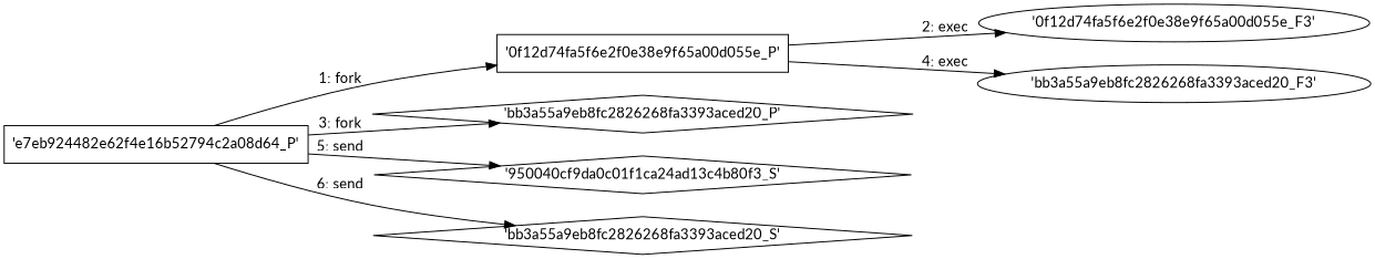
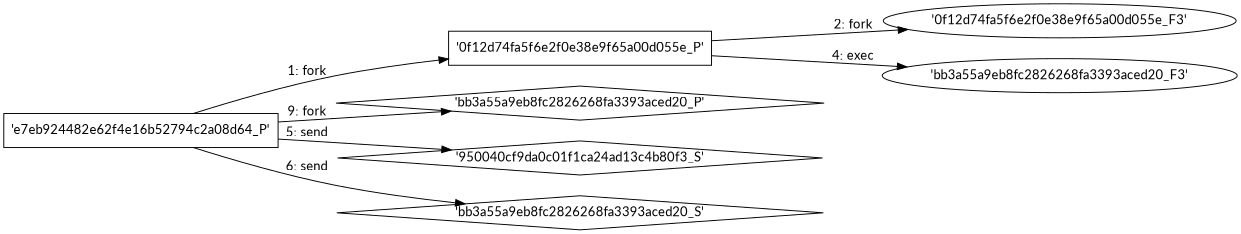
  digraph {
    engine=neato
    fixedsize=false
    fontname=Lato
    fontsize=10
    nodesep=0.3
    rankdir=LR
    ranksep=0
    splines=true
    node [fontname=Lato node_type=Process shape=diamond]
    edge [fontname=Lato]
    "'e7eb924482e62f4e16b52794c2a08d64_P'" [shape=box]
    "'0f12d74fa5f6e2f0e38e9f65a00d055e_P'" [shape=box]
    "'bb3a55a9eb8fc2826268fa3393aced20_P'"
    n4 [label="'950040cf9da0c01f1ca24ad13c4b80f3_S'" node_type=Socket]
    "'bb3a55a9eb8fc2826268fa3393aced20_S'" [node_type=Socket]
    "'0f12d74fa5f6e2f0e38e9f65a00d055e_F3'" [node_type=File shape=ellipse]
    "'bb3a55a9eb8fc2826268fa3393aced20_F3'" [node_type=File shape=ellipse]
    "'e7eb924482e62f4e16b52794c2a08d64_P'" -> "'0f12d74fa5f6e2f0e38e9f65a00d055e_P'" [label="1: fork"]
-   "'e7eb924482e62f4e16b52794c2a08d64_P'" -> "'bb3a55a9eb8fc2826268fa3393aced20_P'" [label="3: fork"]
+   "'e7eb924482e62f4e16b52794c2a08d64_P'" -> "'bb3a55a9eb8fc2826268fa3393aced20_P'" [label="9: fork"]
    "'e7eb924482e62f4e16b52794c2a08d64_P'" -> n4 [label="5: send"]
    "'e7eb924482e62f4e16b52794c2a08d64_P'" -> "'bb3a55a9eb8fc2826268fa3393aced20_S'" [label="6: send"]
-   "'0f12d74fa5f6e2f0e38e9f65a00d055e_P'" -> "'0f12d74fa5f6e2f0e38e9f65a00d055e_F3'" [label="2: exec"]
+   "'0f12d74fa5f6e2f0e38e9f65a00d055e_P'" -> "'0f12d74fa5f6e2f0e38e9f65a00d055e_F3'" [label="2: fork"]
    "'0f12d74fa5f6e2f0e38e9f65a00d055e_P'" -> "'bb3a55a9eb8fc2826268fa3393aced20_F3'" [label="4: exec"]
  }
